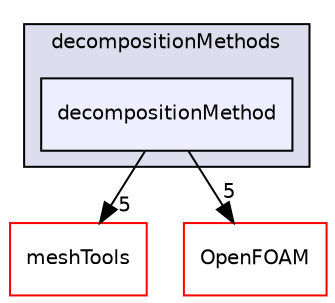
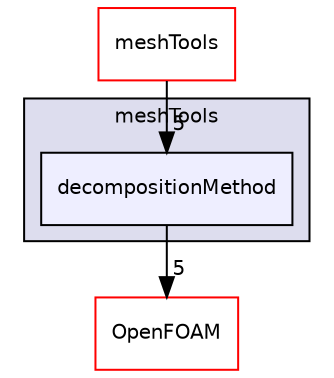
  digraph {
    compound=true
    node [fontname=Helvetica fontsize=10 shape=box color=red]
    edge [headlabel=5 labeldistance=1.5 labelfontname=Helvetica labelfontsize=10]
    n1 [fillcolor="#eeeeff" label=decompositionMethod pencolor=black style=filled color=""]
    n2 [label=meshTools]
    n3 [label=OpenFOAM]
    subgraph cluster_1 {
      bgcolor="#ddddee"
      fontname=Helvetica
      fontsize=10
-     label=decompositionMethods
+     label=meshTools
      pencolor=black
      n1
    }
-   n1 -> n2
+   n2 -> n1
    n1 -> n3
  }
